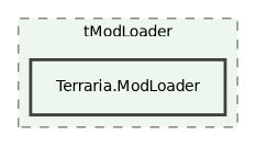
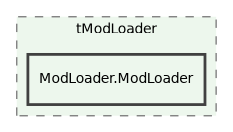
  digraph {
    compound=true
    rankdir=LR
-   n1 [color=grey25 fillcolor="#edf7ed" fontname=Helvetica fontsize=10 label="Terraria.ModLoader" shape=box style="filled,bold,"]
+   n1 [color=grey25 fillcolor="#edf7ed" fontname=Helvetica fontsize=10 label="ModLoader.ModLoader" shape=box style="filled,bold,"]
    subgraph cluster_1 {
      bgcolor="#edf7ed"
      fontname=Helvetica
      fontsize=10
      label=tModLoader
      pencolor=grey50
      style="filled,dashed,"
      n1
    }
  }
